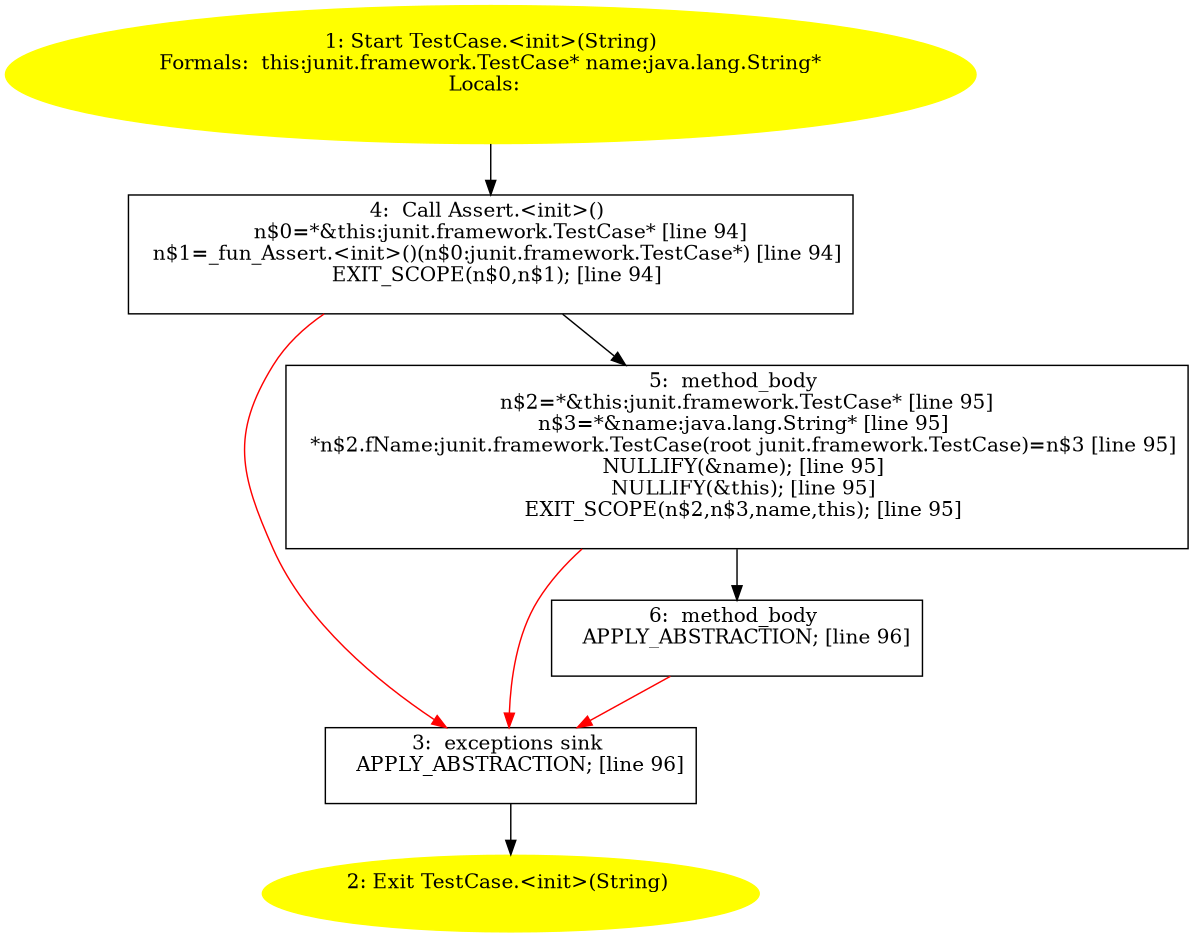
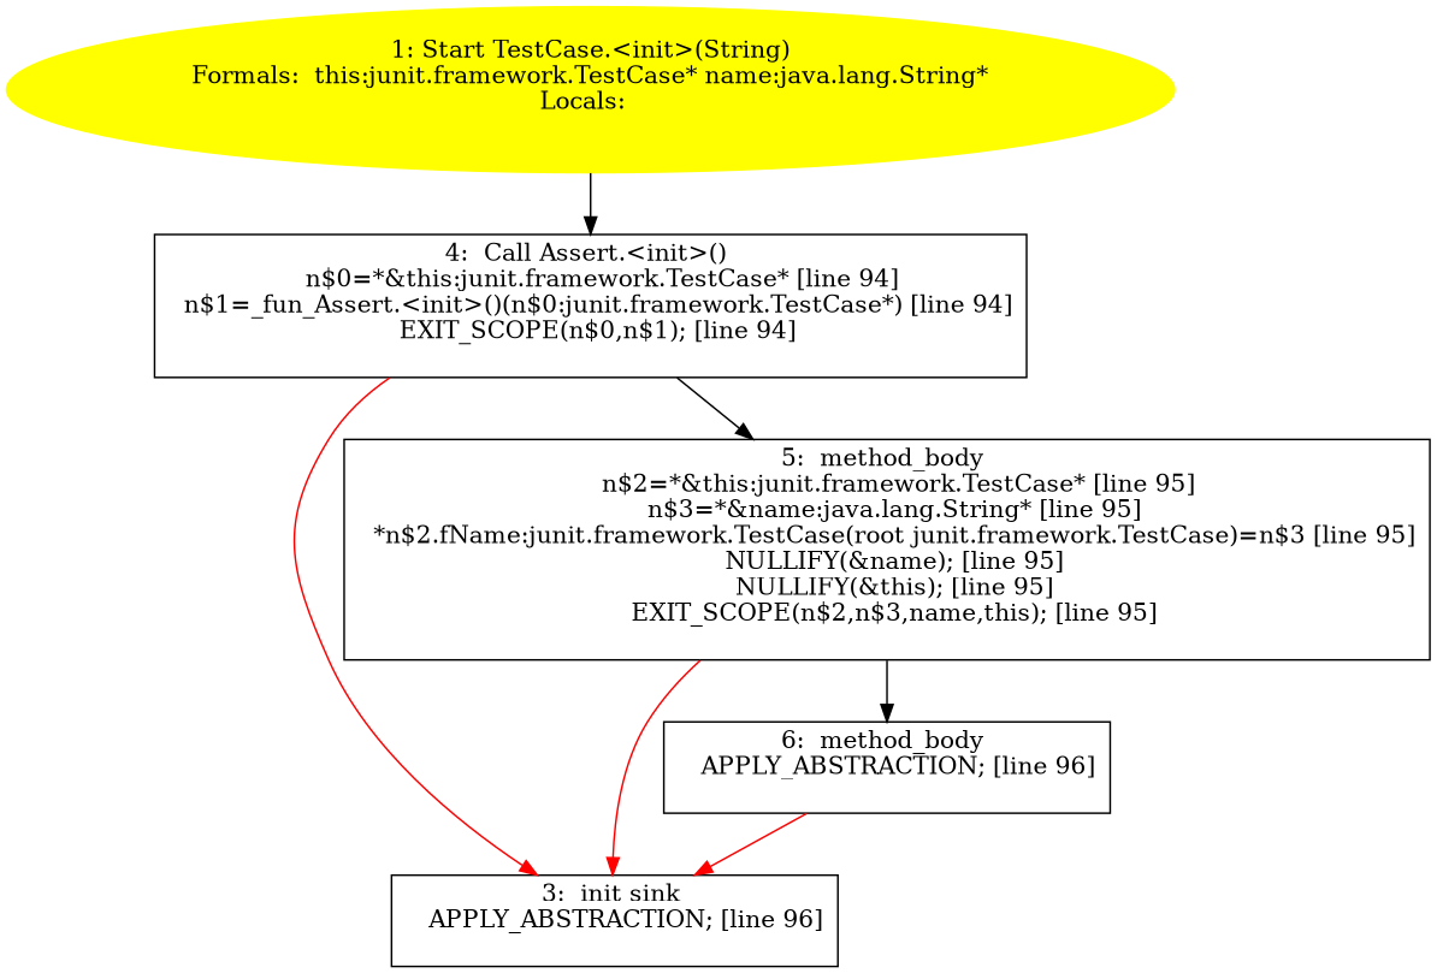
  digraph {
    node [shape=box]
    n1 [color=yellow label="1: Start TestCase.<init>(String)\nFormals:  this:junit.framework.TestCase* name:java.lang.String*\nLocals:  \n  " style=filled shape=""]
    n2 [label="4:  Call Assert.<init>() \n   n$0=*&this:junit.framework.TestCase* [line 94]\n  n$1=_fun_Assert.<init>()(n$0:junit.framework.TestCase*) [line 94]\n  EXIT_SCOPE(n$0,n$1); [line 94]\n "]
-   n3 [label="3:  exceptions sink \n   APPLY_ABSTRACTION; [line 96]\n "]
+   n3 [label="3:  init sink \n   APPLY_ABSTRACTION; [line 96]\n "]
    n4 [label="5:  method_body \n   n$2=*&this:junit.framework.TestCase* [line 95]\n  n$3=*&name:java.lang.String* [line 95]\n  *n$2.fName:junit.framework.TestCase(root junit.framework.TestCase)=n$3 [line 95]\n  NULLIFY(&name); [line 95]\n  NULLIFY(&this); [line 95]\n  EXIT_SCOPE(n$2,n$3,name,this); [line 95]\n "]
-   n5 [color=yellow label="2: Exit TestCase.<init>(String) \n  " style=filled shape=""]
    n6 [label="6:  method_body \n   APPLY_ABSTRACTION; [line 96]\n "]
    n1 -> n2
    n2 -> n3 [color=red]
    n2 -> n4
-   n3 -> n5
    n4 -> n3 [color=red]
    n4 -> n6
    n6 -> n3 [color=red]
  }
